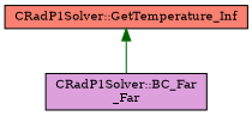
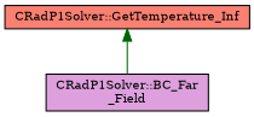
  digraph {
    rankdir=TB
    fontname="DejaVu Serif"
    node [color=black fontname="DejaVu Serif" fontsize=10 shape=record style=filled]
    n1 [fillcolor=salmon fontcolor=black height=0.2 label="CRadP1Solver::GetTemperature_Inf" width=0.4]
-   n2 [fillcolor=plum height=0.2 label="CRadP1Solver::BC_Far\l_Far" width=0.4]
+   n2 [fillcolor=plum height=0.2 label="CRadP1Solver::BC_Far\l_Field" width=0.4]
    n1 -> n2 [color=darkgreen dir=back fontname="DejaVu Serif" fontsize=10 labelfontname=Helvetica labelfontsize=10 style=solid]
  }
